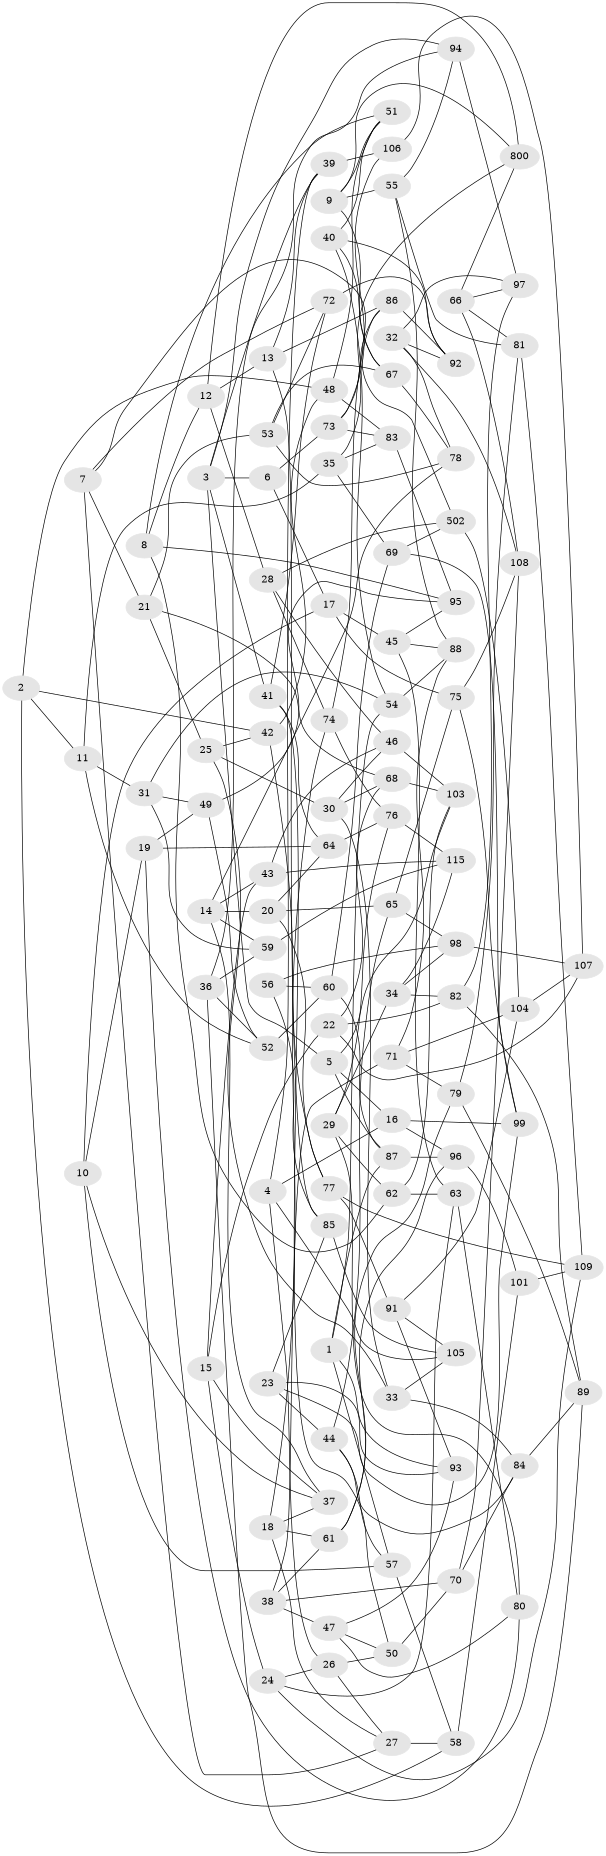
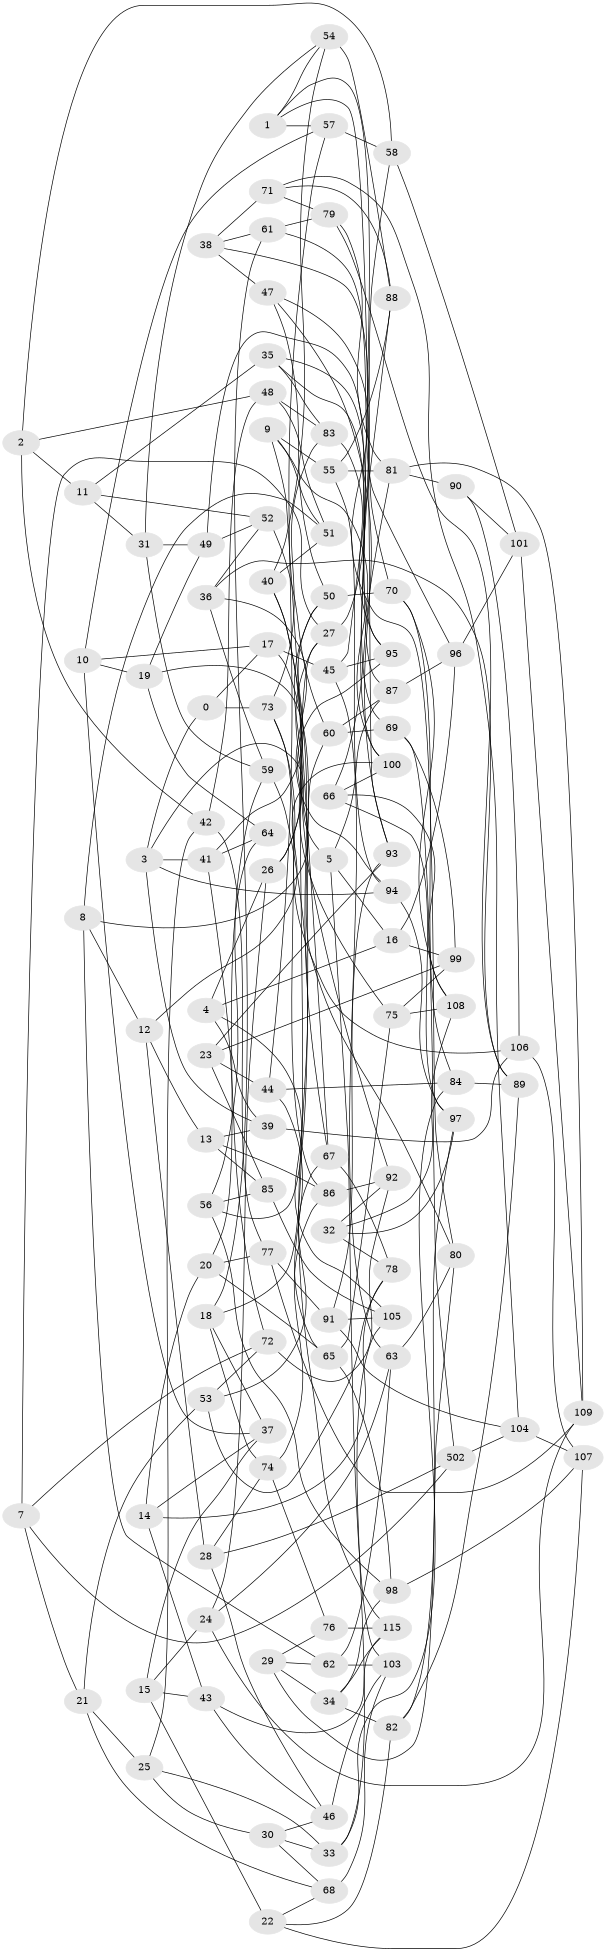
  graph {
    rankdir=LR
    node [color=gray90 style=filled]
    1
    54
    57
    87
    93
    88
    58
    96
    2
    11
    42
    48
    31
    35
    52
    77
    51
    83
    101
    3
    5
-   6
+   6 [label=0]
    41
    94
    39
    16
    103
    17
    73
    72
    64
    50
    97
    4
    26
    105
    99
    27
    106
    45
    75
    86
    7
    21
    n45 [label=502]
    25
    53
    68
    92
    104
    8
    12
    62
    95
-   100 [label=800]
+   100
    13
    28
    63
    9
    55
    67
    81
    78
    10
    19
    37
    49
    80
    59
    69
    60
    85
    74
    46
    14
    20
    43
    65
    n79 [label=115]
    15
    22
    24
    82
    107
    109
    108
    18
    61
    79
    76
    98
    91
    30
    33
    89
    23
    44
    84
    70
    29
    34
    32
    36
    38
    47
    71
    40
+   90
    56
    66
    1 -- 54
    1 -- 57
    1 -- 87
    1 -- 93
    54 -- 88
    57 -- 58
    87 -- 96
    58 -- 101
    96 -- 101
    2 -- 58
    2 -- 11
    2 -- 42
    2 -- 48
    11 -- 31
    11 -- 35
    11 -- 52
    42 -- 48
    42 -- 77
    48 -- 51
    48 -- 83
    31 -- 54
    31 -- 49
    31 -- 59
    35 -- 83
    35 -- 100
    35 -- 69
    52 -- 60
    77 -- 109
    77 -- 91
    83 -- 95
    101 -- 109
    3 -- 5
    3 -- 6
    3 -- 41
    3 -- 94
    3 -- 39
    5 -- 87
    5 -- 16
    5 -- 103
    6 -- 17
    6 -- 73
    41 -- 72
    41 -- 64
    41 -- 50
    94 -- 97
    39 -- 106
    16 -- 96
    16 -- 99
    17 -- 45
    17 -- 75
    73 -- 83
    73 -- 106
    73 -- 86
    72 -- 92
-   64 -- 76
    50 -- 70
    4 -- 39
    4 -- 16
    4 -- 26
    4 -- 105
    26 -- 50
    26 -- 27
    27 -- 58
    106 -- 107
    45 -- 88
    45 -- 95
    45 -- 63
    75 -- 99
    75 -- 108
    86 -- 92
    7 -- 72
    7 -- 27
    7 -- 21
    7 -- n45
    21 -- 25
    21 -- 53
    21 -- 68
    n45 -- 104
    25 -- 42
    25 -- 30
    25 -- 33
    53 -- 72
    53 -- 67
    53 -- 78
    68 -- 103
    104 -- 107
    8 -- 51
    8 -- 12
    8 -- 62
    8 -- 95
    12 -- 100
    12 -- 13
    12 -- 28
    62 -- 103
    62 -- 63
    13 -- 39
    13 -- 86
    13 -- 85
    28 -- n45
    28 -- 74
    28 -- 46
    63 -- 80
    9 -- 51
    9 -- 100
    9 -- 55
    9 -- 67
    55 -- 88
    55 -- 94
    55 -- 81
    67 -- 78
    81 -- 109
+   81 -- 90
    10 -- 57
    10 -- 17
    10 -- 19
    10 -- 37
    19 -- 64
    19 -- 49
    19 -- 80
    49 -- 52
    49 -- 95
    59 -- n79
    69 -- 99
    69 -- n45
    60 -- 87
    60 -- 69
    85 -- 105
    74 -- 86
    74 -- 76
    46 -- 103
    14 -- 78
    14 -- 37
    14 -- 20
    14 -- 43
    20 -- 77
    20 -- 64
    20 -- 65
    43 -- 46
    43 -- n79
    65 -- 75
    65 -- 98
    15 -- 37
    15 -- 43
    15 -- 22
    15 -- 24
    22 -- 68
    22 -- 82
    22 -- 107
    24 -- 26
    24 -- 63
    24 -- 109
    82 -- 97
    82 -- 89
    18 -- 27
    18 -- 37
    18 -- 74
    18 -- 61
    61 -- 96
    61 -- 79
    79 -- 81
    79 -- 89
    76 -- n79
    98 -- 107
    91 -- 93
    91 -- 105
    91 -- 104
    30 -- 68
    30 -- 46
    30 -- 33
    33 -- 105
    33 -- 84
    23 -- 93
    23 -- 99
    23 -- 85
    23 -- 44
    44 -- 57
    44 -- 65
    44 -- 84
    84 -- 89
    70 -- 108
    70 -- 84
    29 -- 62
    29 -- 80
    29 -- 76
    29 -- 34
    34 -- n79
    34 -- 82
    34 -- 98
    32 -- 97
    32 -- 92
    32 -- 78
    32 -- 108
    36 -- 52
    36 -- 94
    36 -- 59
    36 -- 89
    38 -- 61
    38 -- 70
    38 -- 47
    38 -- 71
    47 -- 93
    47 -- 50
    47 -- 80
    71 -- 88
    71 -- 104
    71 -- 79
    40 -- 54
    40 -- 51
    40 -- 92
    40 -- 67
-   14 -- 59
+   90 -- 101
+   90 -- 106
+   56 -- 59
    56 -- 60
    56 -- 85
    56 -- 98
    66 -- 97
    66 -- 100
    66 -- 81
    66 -- 108
  }
